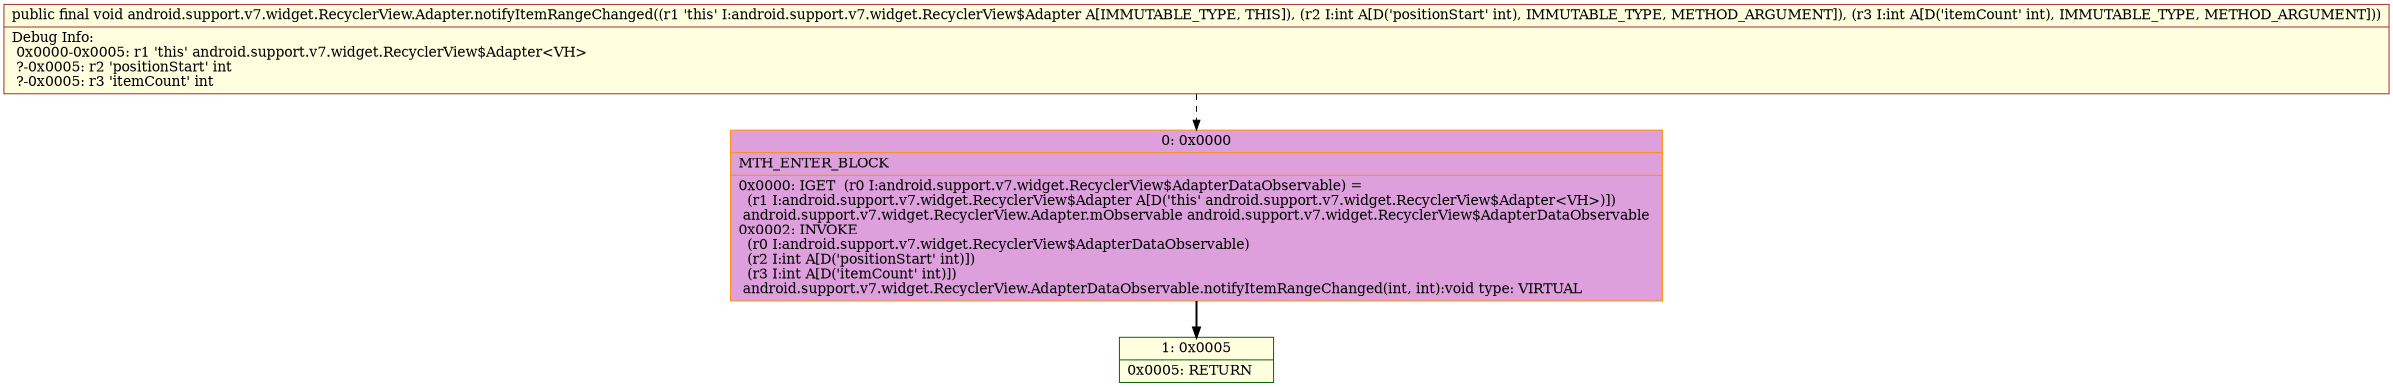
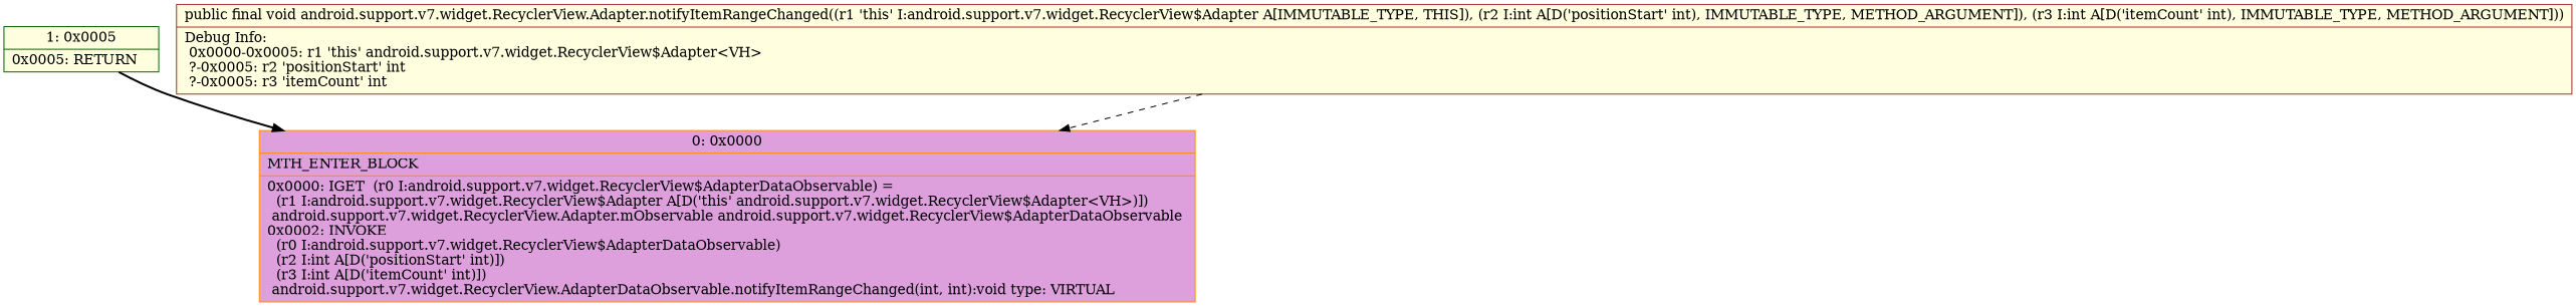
  digraph {
    fontname="DejaVu Serif"
    node [shape=record style=filled fillcolor=lightyellow fontname="DejaVu Serif"]
    edge [fontname="DejaVu Serif"]
    n1 [label="{0\:\ 0x0000|MTH_ENTER_BLOCK\l|0x0000: IGET  (r0 I:android.support.v7.widget.RecyclerView$AdapterDataObservable) = \l  (r1 I:android.support.v7.widget.RecyclerView$Adapter A[D('this' android.support.v7.widget.RecyclerView$Adapter\<VH\>)])\l android.support.v7.widget.RecyclerView.Adapter.mObservable android.support.v7.widget.RecyclerView$AdapterDataObservable \l0x0002: INVOKE  \l  (r0 I:android.support.v7.widget.RecyclerView$AdapterDataObservable)\l  (r2 I:int A[D('positionStart' int)])\l  (r3 I:int A[D('itemCount' int)])\l android.support.v7.widget.RecyclerView.AdapterDataObservable.notifyItemRangeChanged(int, int):void type: VIRTUAL \l}" fillcolor=plum color=darkorange]
    n2 [label="{1\:\ 0x0005|0x0005: RETURN   \l}" color=darkgreen]
    n3 [label="{public final void android.support.v7.widget.RecyclerView.Adapter.notifyItemRangeChanged((r1 'this' I:android.support.v7.widget.RecyclerView$Adapter A[IMMUTABLE_TYPE, THIS]), (r2 I:int A[D('positionStart' int), IMMUTABLE_TYPE, METHOD_ARGUMENT]), (r3 I:int A[D('itemCount' int), IMMUTABLE_TYPE, METHOD_ARGUMENT]))  | Debug Info:\l  0x0000\-0x0005: r1 'this' android.support.v7.widget.RecyclerView$Adapter\<VH\>\l  ?\-0x0005: r2 'positionStart' int\l  ?\-0x0005: r3 'itemCount' int\l}" color=brown]
-   n1 -> n2 [style=bold]
+   n2 -> n1 [style=bold]
    n3 -> n1 [style=dashed]
  }
